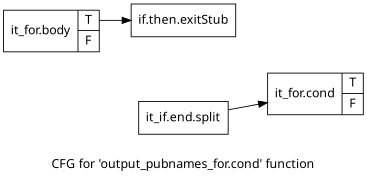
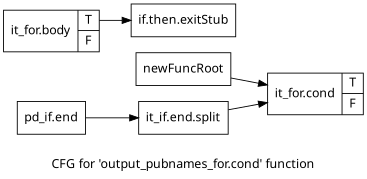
  digraph {
    fontname="Noto Sans"
    label="CFG for 'output_pubnames_for.cond' function"
    rankdir=LR
    node [fontname="Noto Sans" shape=record]
    edge [fontname="Noto Sans"]
+   n1 [label="{newFuncRoot}"]
    n2 [label="{it_for.cond|{<s0>T|<s1>F}}"]
    n3 [label="{it_for.body|{<s0>T|<s1>F}}"]
    n4 [label="{if.then.exitStub}"]
+   n5 [label="{pd_if.end}"]
    n6 [label="{it_if.end.split}"]
+   n1 -> n2
    n3 -> n4 [tailport=s0]
+   n5 -> n6
    n6 -> n2
  }
